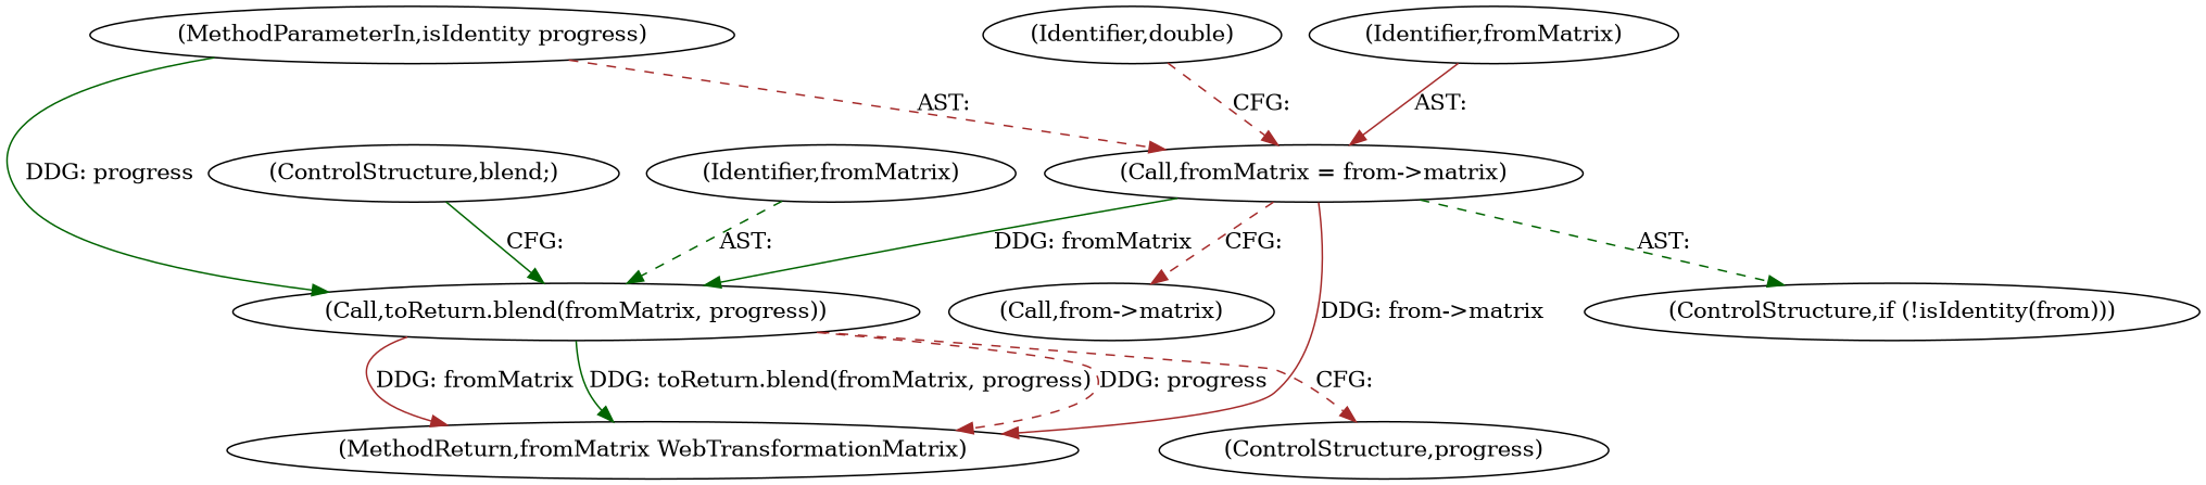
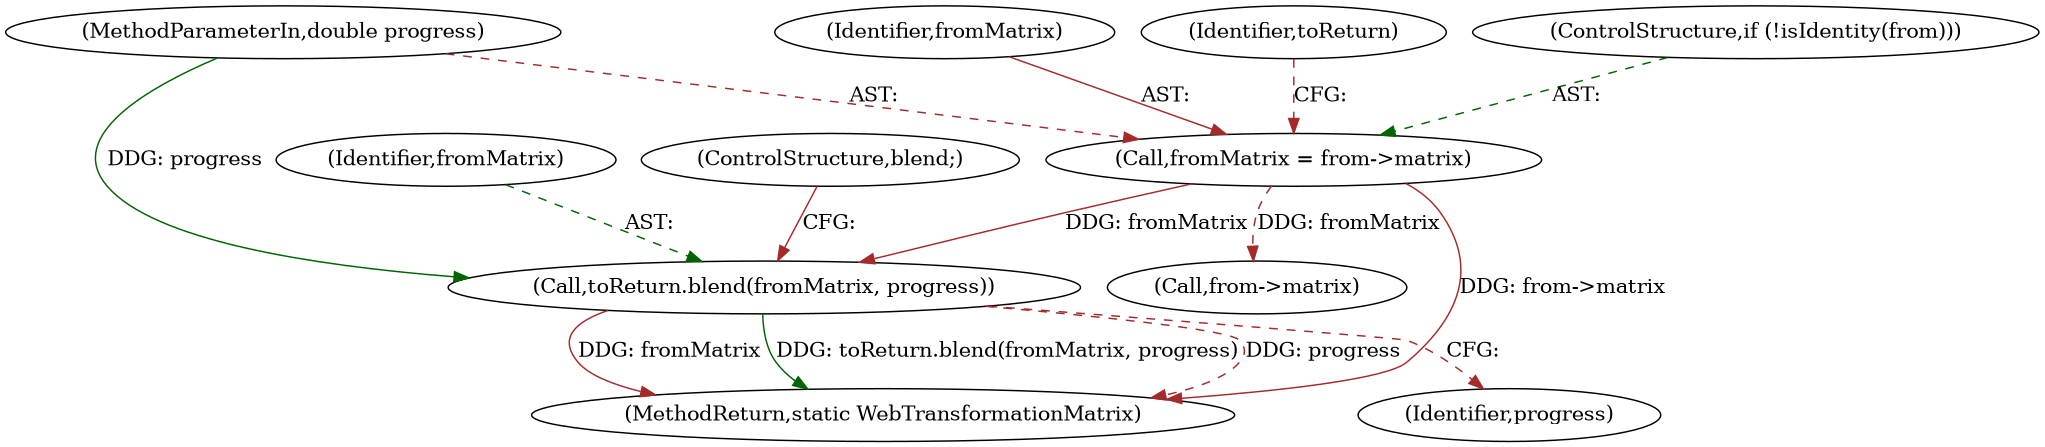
  digraph {
    edge [color=brown style=solid]
    n1 [label="(Call,fromMatrix = from->matrix)"]
    n2 [label="(Call,toReturn.blend(fromMatrix, progress))"]
    n3 [label="(ControlStructure,if (!isIdentity(from)))"]
    n4 [label="(Call,from->matrix)"]
-   n5 [label="(MethodReturn,fromMatrix WebTransformationMatrix)"]
-   n6 [label="(ControlStructure,progress)"]
+   n5 [label="(MethodReturn,static WebTransformationMatrix)"]
+   n6 [label="(Identifier,progress)"]
    n7 [label="(Identifier,fromMatrix)"]
    n8 [label="(ControlStructure,blend;)"]
-   n9 [label="(MethodParameterIn,isIdentity progress)"]
+   n9 [label="(MethodParameterIn,double progress)"]
    n10 [label="(Identifier,fromMatrix)"]
-   n11 [label="(Identifier,double)"]
-   n1 -> n2 [color=darkgreen label="DDG: fromMatrix"]
-   n1 -> n3 [color=darkgreen label="AST: " style=dashed]
-   n1 -> n4 [label="CFG: " style=dashed]
+   n11 [label="(Identifier,toReturn)"]
+   n1 -> n2 [label="DDG: fromMatrix"]
+   n3 -> n1 [color=darkgreen label="AST: " style=dashed]
+   n1 -> n4 [label="DDG: fromMatrix" style=dashed]
    n1 -> n5 [label="DDG: from->matrix"]
    n2 -> n5 [color=darkgreen label="DDG: toReturn.blend(fromMatrix, progress)"]
    n2 -> n5 [label="DDG: progress" style=dashed]
    n2 -> n5 [label="DDG: fromMatrix"]
    n2 -> n6 [label="CFG: " style=dashed]
    n7 -> n1 [label="AST: "]
-   n8 -> n2 [color=darkgreen label="CFG: "]
+   n8 -> n2 [label="CFG: "]
    n9 -> n1 [label="AST: " style=dashed]
    n9 -> n2 [color=darkgreen label="DDG: progress"]
    n10 -> n2 [color=darkgreen label="AST: " style=dashed]
    n11 -> n1 [label="CFG: " style=dashed]
  }
